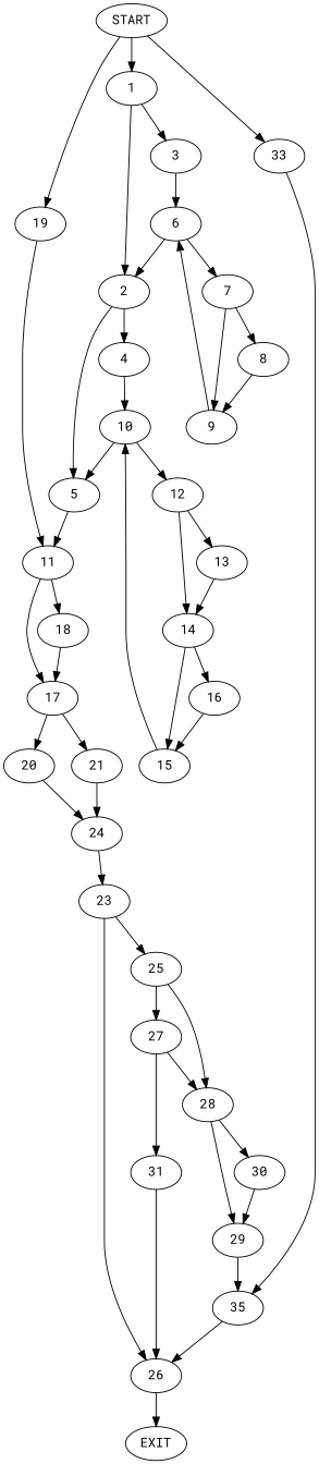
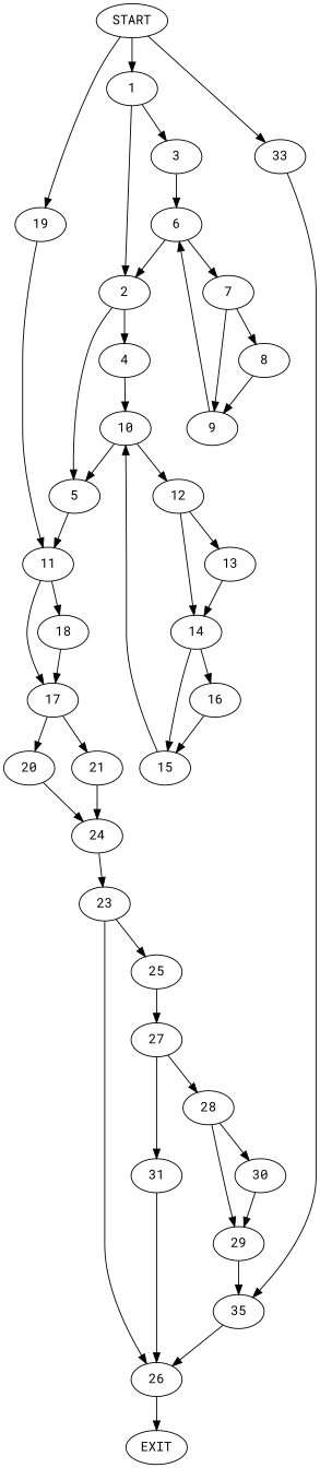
  digraph {
    fontname="Roboto Mono"
    node [fontname="Roboto Mono"]
    edge [fontname="Roboto Mono"]
    n1 [label=START]
    1
    19
    33
    2
    3
    11
    n8 [label=35]
    n9 [label=EXIT]
    4
    5
    6
    10
    7
    12
    17
    18
    8
    9
    13
    14
    20
    21
    15
    16
    24
    23
    25
    26
    27
    28
    31
    29
    30
    n1 -> 1
    n1 -> 19
    n1 -> 33
    1 -> 2
    1 -> 3
    19 -> 11
    33 -> n8
    2 -> 4
    2 -> 5
    3 -> 6
    11 -> 17
    11 -> 18
    n8 -> 26
    4 -> 10
    5 -> 11
    6 -> 2
    6 -> 7
    10 -> 5
    10 -> 12
    7 -> 8
    7 -> 9
    12 -> 13
    12 -> 14
    17 -> 20
    17 -> 21
    18 -> 17
    8 -> 9
    9 -> 6
    13 -> 14
    14 -> 15
    14 -> 16
    20 -> 24
    21 -> 24
    15 -> 10
    16 -> 15
    24 -> 23
    23 -> 25
    23 -> 26
    25 -> 27
-   25 -> 28
    26 -> n9
    27 -> 28
    27 -> 31
    28 -> 29
    28 -> 30
    31 -> 26
    29 -> n8
    30 -> 29
  }
